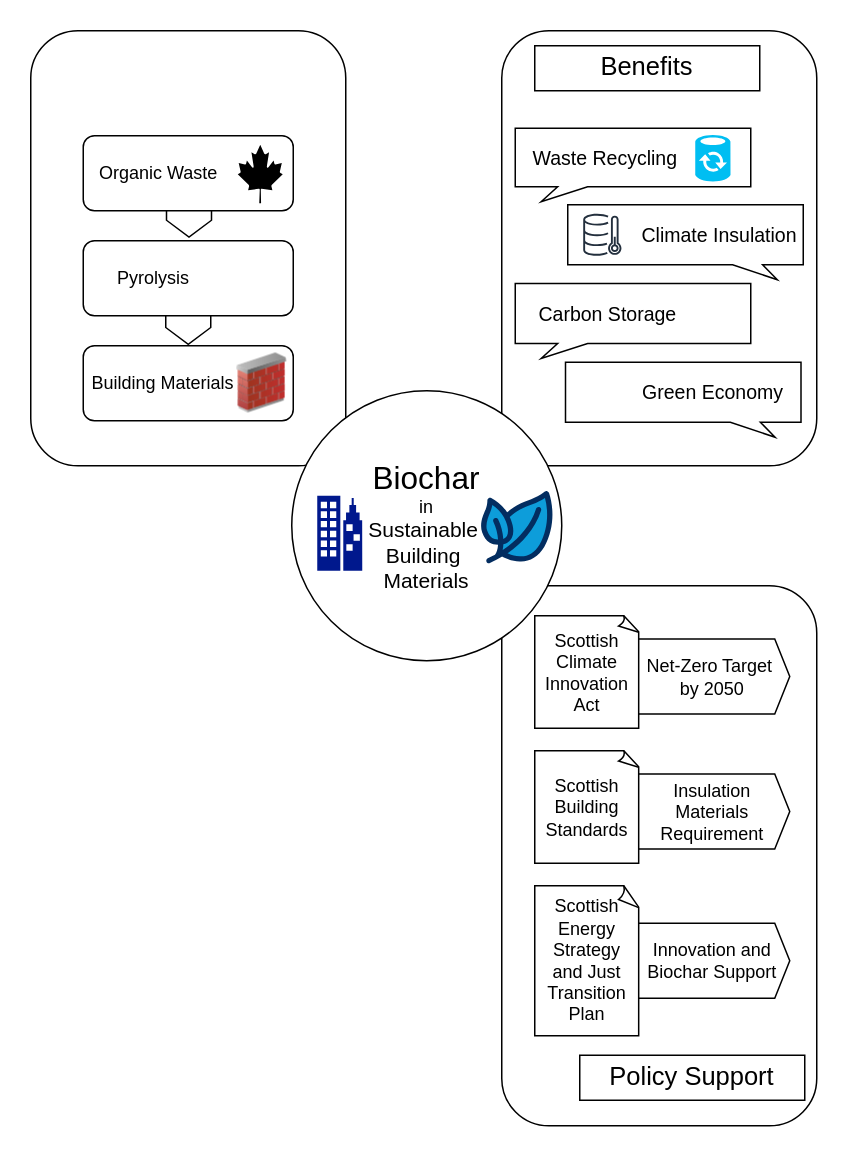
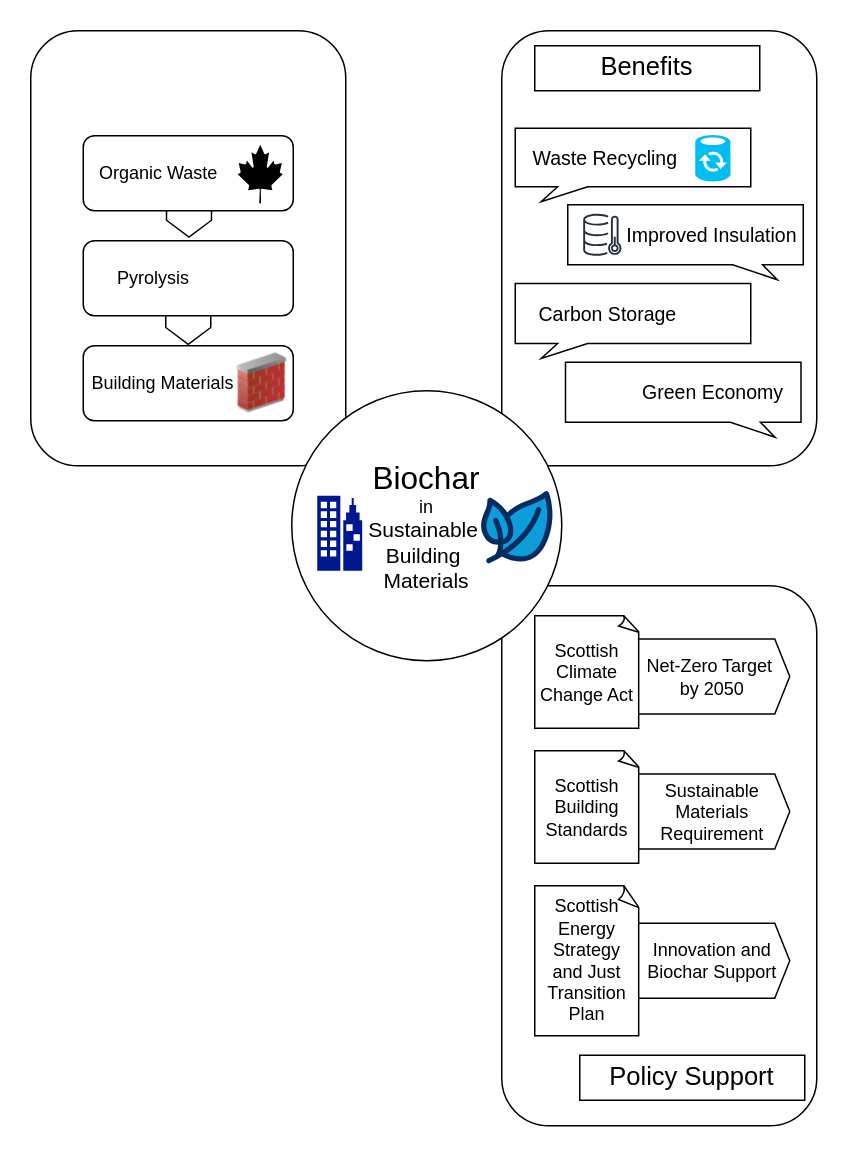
  <mxCell id="0" />
  <mxCell id="1" parent="0" />
  <mxCell id="2" value="" style="rounded=1;whiteSpace=wrap;html=1;" vertex="1" parent="1"><mxGeometry x="334" y="390" width="210" height="360" as="geometry" /></mxCell>
  <mxCell id="3" value="" style="rounded=1;whiteSpace=wrap;html=1;" vertex="1" parent="1"><mxGeometry x="334" y="20" width="210" height="290" as="geometry" /></mxCell>
  <mxCell id="4" value="" style="rounded=1;whiteSpace=wrap;html=1;" vertex="1" parent="1"><mxGeometry x="20" y="20" width="210" height="290" as="geometry" /></mxCell>
  <mxCell id="5" value="&lt;font style=&quot;font-size: 21px;&quot;&gt;Biochar&lt;/font&gt;&lt;div&gt;in&lt;/div&gt;&lt;div&gt;&lt;font style=&quot;font-size: 14px;&quot;&gt;Sustainable&amp;nbsp;&lt;/font&gt;&lt;/div&gt;&lt;div&gt;&lt;font style=&quot;font-size: 14px;&quot;&gt;Building&amp;nbsp;&lt;/font&gt;&lt;/div&gt;&lt;div&gt;&lt;font style=&quot;font-size: 14px;&quot;&gt;Materials&lt;/font&gt;&lt;/div&gt;" style="ellipse;whiteSpace=wrap;html=1;aspect=fixed;" vertex="1" parent="1"><mxGeometry x="194" y="260" width="180" height="180" as="geometry" /></mxCell>
  <mxCell id="6" value="&lt;font style=&quot;font-size: 17px;&quot;&gt;Benefits&lt;/font&gt;" style="rounded=0;whiteSpace=wrap;html=1;" vertex="1" parent="1"><mxGeometry x="356" y="30" width="150" height="30" as="geometry" /></mxCell>
  <mxCell id="7" value="" style="html=1;shadow=0;dashed=0;align=center;verticalAlign=middle;shape=mxgraph.arrows2.arrow;dy=0;dx=11.17;notch=0;rotation=90;" vertex="1" parent="1"><mxGeometry x="113" y="202" width="24" height="30" as="geometry" /></mxCell>
  <mxCell id="8" value="" style="html=1;shadow=0;dashed=0;align=center;verticalAlign=middle;shape=mxgraph.arrows2.arrow;dy=0;dx=11.17;notch=0;rotation=90;" vertex="1" parent="1"><mxGeometry x="116.5" y="133.5" width="18" height="30" as="geometry" /></mxCell>
  <mxCell id="9" value="" style="sketch=0;aspect=fixed;pointerEvents=1;shadow=0;dashed=0;html=1;strokeColor=none;labelPosition=center;verticalLabelPosition=bottom;verticalAlign=top;align=center;fillColor=#00188D;shape=mxgraph.azure.enterprise" vertex="1" parent="1"><mxGeometry x="211" y="330" width="30" height="50" as="geometry" /></mxCell>
  <mxCell id="10" value="" style="verticalLabelPosition=bottom;aspect=fixed;html=1;shape=mxgraph.salesforce.sustainability;" vertex="1" parent="1"><mxGeometry x="319" y="326" width="50" height="50" as="geometry" /></mxCell>
  <mxCell id="11" value="Organic Waste" style="rounded=1;whiteSpace=wrap;html=1;align=left;spacingLeft=9;" vertex="1" parent="1"><mxGeometry x="55" y="90" width="140" height="50" as="geometry" /></mxCell>
  <mxCell id="12" value="" style="shape=mxgraph.signs.nature.maple_leaf;html=1;pointerEvents=1;fillColor=#000000;strokeColor=none;verticalLabelPosition=bottom;verticalAlign=top;align=center;" vertex="1" parent="1"><mxGeometry x="158" y="96" width="30" height="39" as="geometry" /></mxCell>
  <mxCell id="13" value="Pyrolysis" style="rounded=1;whiteSpace=wrap;html=1;align=left;spacingLeft=21;" vertex="1" parent="1"><mxGeometry x="55" y="160" width="140" height="50" as="geometry" /></mxCell>
  <mxCell id="14" value="" style="shape=image;html=1;verticalAlign=top;verticalLabelPosition=bottom;labelBackgroundColor=#ffffff;imageAspect=0;aspect=fixed;image=https://cdn2.iconfinder.com/data/icons/circle-icons-1/64/flame-128.png" vertex="1" parent="1"><mxGeometry x="153.5" y="165.5" width="39" height="39" as="geometry" /></mxCell>
  <mxCell id="15" value="Building Materials" style="rounded=1;whiteSpace=wrap;html=1;align=left;spacingLeft=4;" vertex="1" parent="1"><mxGeometry x="55" y="230" width="140" height="50" as="geometry" /></mxCell>
  <mxCell id="16" value="" style="image;html=1;image=img/lib/clip_art/networking/Firewall_02_128x128.png" vertex="1" parent="1"><mxGeometry x="153.5" y="235" width="41.5" height="40" as="geometry" /></mxCell>
  <mxCell id="17" value="&lt;span style=&quot;font-size: 13px;&quot;&gt;Carbon Storage&lt;/span&gt;" style="shape=callout;whiteSpace=wrap;html=1;perimeter=calloutPerimeter;position2=0.11;size=10;position=0.18;align=left;spacingLeft=14;fontSize=13;" vertex="1" parent="1"><mxGeometry x="343" y="188.5" width="157" height="50" as="geometry" /></mxCell>
  <mxCell id="18" value="" style="shape=image;html=1;verticalAlign=top;verticalLabelPosition=bottom;labelBackgroundColor=#ffffff;imageAspect=0;aspect=fixed;image=https://cdn4.iconfinder.com/data/icons/free-glyph-christmas-icons/24/Christmas_Tree-128.png" vertex="1" parent="1"><mxGeometry x="457" y="191" width="33" height="33" as="geometry" /></mxCell>
  <mxCell id="19" value="Waste Recycling" style="shape=callout;whiteSpace=wrap;html=1;perimeter=calloutPerimeter;position2=0.11;size=10;position=0.18;align=left;spacingLeft=10;fontSize=13;" vertex="1" parent="1"><mxGeometry x="343" y="85" width="157" height="49" as="geometry" /></mxCell>
  <mxCell id="20" value="" style="verticalLabelPosition=bottom;html=1;verticalAlign=top;align=center;strokeColor=none;fillColor=#00BEF2;shape=mxgraph.azure.sql_datasync;" vertex="1" parent="1"><mxGeometry x="463" y="89.5" width="23.5" height="31" as="geometry" /></mxCell>
- <mxCell id="21" value="Climate Insulation" style="shape=callout;whiteSpace=wrap;html=1;perimeter=calloutPerimeter;position2=0.89;size=10;position=0.7;align=right;spacingLeft=0;fontSize=13;base=20;spacingRight=2;" vertex="1" parent="1"><mxGeometry x="378" y="136" width="157" height="50" as="geometry" /></mxCell>
+ <mxCell id="21" value="Improved Insulation" style="shape=callout;whiteSpace=wrap;html=1;perimeter=calloutPerimeter;position2=0.89;size=10;position=0.7;align=right;spacingLeft=0;fontSize=13;base=20;spacingRight=2;" vertex="1" parent="1"><mxGeometry x="378" y="136" width="157" height="50" as="geometry" /></mxCell>
  <mxCell id="22" value="" style="sketch=0;outlineConnect=0;fontColor=#232F3E;gradientColor=none;fillColor=#232F3D;strokeColor=none;dashed=0;verticalLabelPosition=bottom;verticalAlign=top;align=center;html=1;fontSize=12;fontStyle=0;aspect=fixed;pointerEvents=1;shape=mxgraph.aws4.cold_storage;" vertex="1" parent="1"><mxGeometry x="388.31" y="142" width="25.49" height="28" as="geometry" /></mxCell>
  <mxCell id="23" value="Green Economy" style="shape=callout;whiteSpace=wrap;html=1;perimeter=calloutPerimeter;position2=0.89;size=10;position=0.7;align=right;spacingLeft=0;fontSize=13;base=20;spacingRight=10;" vertex="1" parent="1"><mxGeometry x="376.5" y="241" width="157" height="50" as="geometry" /></mxCell>
  <mxCell id="24" value="" style="shape=image;html=1;verticalAlign=top;verticalLabelPosition=bottom;labelBackgroundColor=#ffffff;imageAspect=0;aspect=fixed;image=https://cdn1.iconfinder.com/data/icons/unicons-line-vol-1/24/bitcoin-128.png" vertex="1" parent="1"><mxGeometry x="384.55" y="247" width="33" height="33" as="geometry" /></mxCell>
  <mxCell id="25" value="&lt;font style=&quot;font-size: 17px;&quot;&gt;Policy Support&lt;/font&gt;" style="rounded=0;whiteSpace=wrap;html=1;" vertex="1" parent="1"><mxGeometry x="386" y="703" width="150" height="30" as="geometry" /></mxCell>
  <mxCell id="26" value="&lt;span style=&quot;text-wrap-mode: wrap;&quot;&gt;Net-Zero Target&amp;nbsp;&lt;/span&gt;&lt;div&gt;&lt;span style=&quot;text-wrap-mode: wrap;&quot;&gt;by 2050&lt;/span&gt;&lt;/div&gt;" style="html=1;shadow=0;dashed=0;align=center;verticalAlign=middle;shape=mxgraph.arrows2.arrow;dy=0;dx=10;notch=0;whiteSpace=wrap;" vertex="1" parent="1"><mxGeometry x="421.5" y="425.5" width="104.5" height="50" as="geometry" /></mxCell>
- <mxCell id="27" value="Scottish Climate Innovation Act" style="whiteSpace=wrap;html=1;shape=mxgraph.basic.document" vertex="1" parent="1"><mxGeometry x="356" y="410" width="70" height="75" as="geometry" /></mxCell>
- <mxCell id="28" value="Insulation Materials Requirement" style="html=1;shadow=0;dashed=0;align=center;verticalAlign=middle;shape=mxgraph.arrows2.arrow;dy=0;dx=10;notch=0;whiteSpace=wrap;" vertex="1" parent="1"><mxGeometry x="421.5" y="515.5" width="104.5" height="50" as="geometry" /></mxCell>
+ <mxCell id="27" value="Scottish Climate Change Act" style="whiteSpace=wrap;html=1;shape=mxgraph.basic.document" vertex="1" parent="1"><mxGeometry x="356" y="410" width="70" height="75" as="geometry" /></mxCell>
+ <mxCell id="28" value="Sustainable Materials Requirement" style="html=1;shadow=0;dashed=0;align=center;verticalAlign=middle;shape=mxgraph.arrows2.arrow;dy=0;dx=10;notch=0;whiteSpace=wrap;" vertex="1" parent="1"><mxGeometry x="421.5" y="515.5" width="104.5" height="50" as="geometry" /></mxCell>
  <mxCell id="29" value="Scottish Building Standards" style="whiteSpace=wrap;html=1;shape=mxgraph.basic.document" vertex="1" parent="1"><mxGeometry x="356" y="500" width="70" height="75" as="geometry" /></mxCell>
  <mxCell id="30" value="Innovation and Biochar Support" style="html=1;shadow=0;dashed=0;align=center;verticalAlign=middle;shape=mxgraph.arrows2.arrow;dy=0;dx=10;notch=0;whiteSpace=wrap;" vertex="1" parent="1"><mxGeometry x="421.5" y="615" width="104.5" height="50" as="geometry" /></mxCell>
  <mxCell id="31" value="Scottish Energy Strategy and Just Transition Plan" style="whiteSpace=wrap;html=1;shape=mxgraph.basic.document" vertex="1" parent="1"><mxGeometry x="356" y="590" width="70" height="100" as="geometry" /></mxCell>
  <mxCell id="32" value="" style="shape=image;html=1;verticalAlign=top;verticalLabelPosition=bottom;labelBackgroundColor=#ffffff;imageAspect=0;aspect=fixed;image=https://cdn2.iconfinder.com/data/icons/flags_gosquared/64/Scotland_flat.png" vertex="1" parent="1"><mxGeometry x="417.55" y="465" width="35" height="35" as="geometry" /></mxCell>
  <mxCell id="33" value="" style="shape=image;html=1;verticalAlign=top;verticalLabelPosition=bottom;labelBackgroundColor=#ffffff;imageAspect=0;aspect=fixed;image=https://cdn2.iconfinder.com/data/icons/flags_gosquared/64/Scotland_flat.png" vertex="1" parent="1"><mxGeometry x="417.55" y="555" width="35" height="35" as="geometry" /></mxCell>
  <mxCell id="34" value="" style="shape=image;html=1;verticalAlign=top;verticalLabelPosition=bottom;labelBackgroundColor=#ffffff;imageAspect=0;aspect=fixed;image=https://cdn2.iconfinder.com/data/icons/flags_gosquared/64/Scotland_flat.png" vertex="1" parent="1"><mxGeometry x="417.55" y="655" width="35" height="35" as="geometry" /></mxCell>
